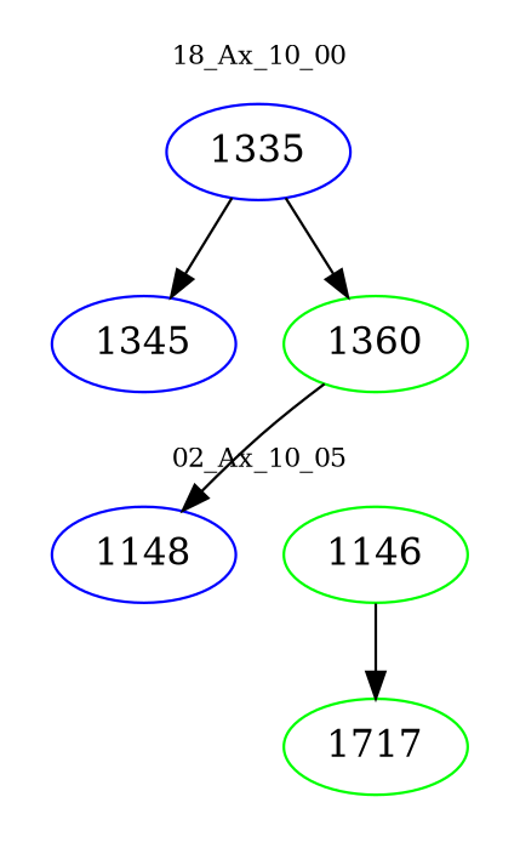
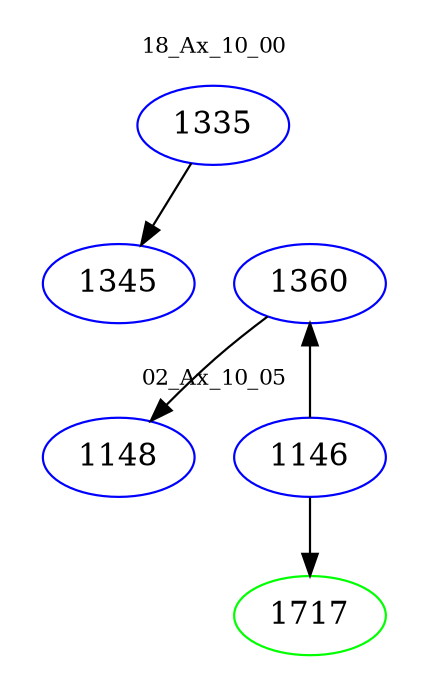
  digraph {
    node [color=blue]
    edge [color=black]
    n1 [label=1335]
    n2 [label=1345]
-   n3 [color=green label=1360]
-   n4 [color=green label=1146]
+   n3 [label=1360]
+   n4 [label=1146]
    n5 [color=green label=1717]
    n6 [label=1148]
    subgraph cluster_1 {
      color=white
      fontsize=10
      label="18_Ax_10_00"
      n1
      n2
      n3
    }
    subgraph cluster_2 {
      color=white
      fontsize=10
      label="02_Ax_10_05"
      n4
      n5
      n6
    }
    n1 -> n2
-   n1 -> n3
+   n4 -> n3
    n3 -> n6
    n4 -> n5
  }
